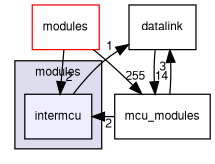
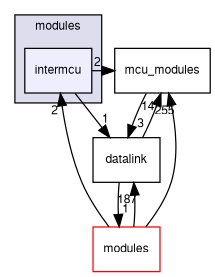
  digraph {
    compound=true
    node [fontname=FreeSans fontsize=10 shape=box]
    edge [headlabel=2 labeldistance=1.5 labelfontname=FreeSans labelfontsize=10]
    n1 [fillcolor="#eeeeff" label=intermcu pencolor=black style=filled]
    n2 [label=mcu_modules]
    n3 [label=datalink]
    n4 [color=red fillcolor=white label=modules style=filled]
    subgraph cluster_1 {
      bgcolor="#ddddee"
      fontname=FreeSans
      fontsize=10
      label=modules
      pencolor=black
      n1
    }
-   n2 -> n1
+   n1 -> n2
    n1 -> n3 [headlabel=1]
    n2 -> n3 [headlabel=3]
    n3 -> n2 [headlabel=14]
+   n3 -> n4 [headlabel=1]
    n4 -> n1
    n4 -> n2 [headlabel=255]
+   n4 -> n3 [headlabel=187]
  }
